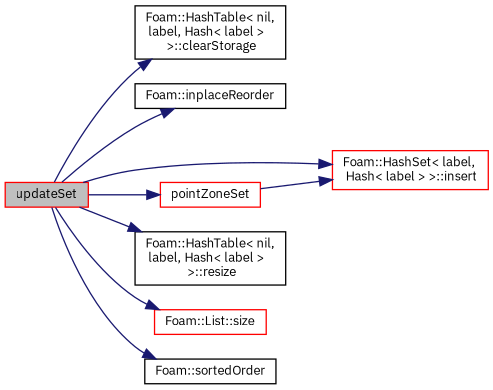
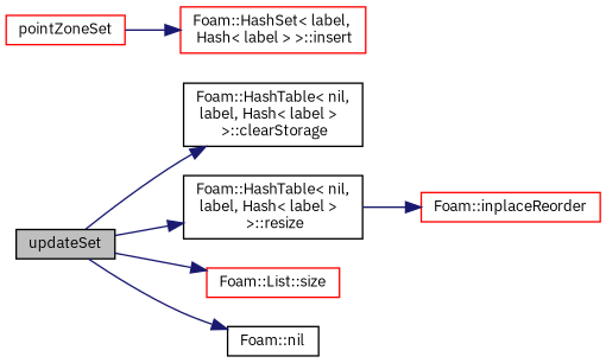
  digraph {
    fontname="IBM Plex Sans"
    rankdir=LR
    node [color=black fontname="IBM Plex Sans" fontsize=10 shape=record]
    edge [color=midnightblue fontname="IBM Plex Sans" fontsize=10 labelfontname=FreeSans labelfontsize=10 style=solid]
-   n1 [color=red fillcolor=grey75 fontcolor=black height=0.2 label=updateSet style=filled width=0.4]
+   n1 [fillcolor=grey75 fontcolor=black height=0.2 label=updateSet style=filled width=0.4]
    n2 [height=0.2 label="Foam::HashTable\< nil,\l label, Hash\< label \>\l \>::clearStorage" width=0.4]
-   n3 [height=0.2 label="Foam::inplaceReorder" width=0.4]
+   n3 [color=red height=0.2 label="Foam::inplaceReorder" width=0.4]
    n4 [color=red height=0.2 label="Foam::HashSet\< label,\l Hash\< label \> \>::insert" width=0.4]
    n5 [color=red height=0.2 label=pointZoneSet width=0.4]
    n6 [height=0.2 label="Foam::HashTable\< nil,\l label, Hash\< label \>\l \>::resize" width=0.4]
    n7 [color=red height=0.2 label="Foam::List::size" width=0.4]
-   n8 [height=0.2 label="Foam::sortedOrder" width=0.4]
+   n8 [height=0.2 label="Foam::nil" width=0.4]
    n1 -> n2
-   n1 -> n3
-   n1 -> n4
-   n1 -> n5
+   n6 -> n3
    n1 -> n6
    n1 -> n7
    n1 -> n8
    n5 -> n4
  }
